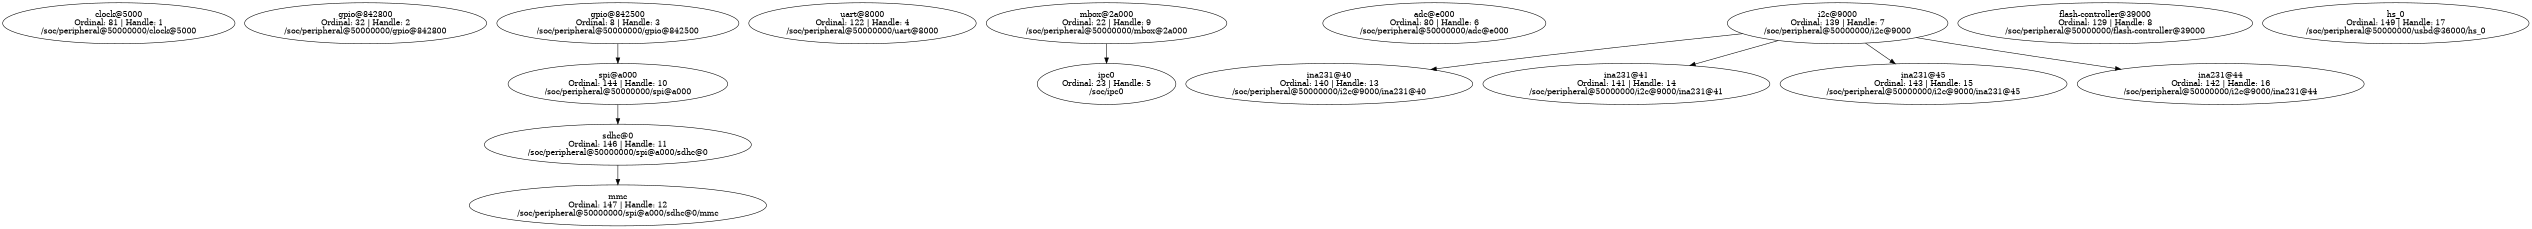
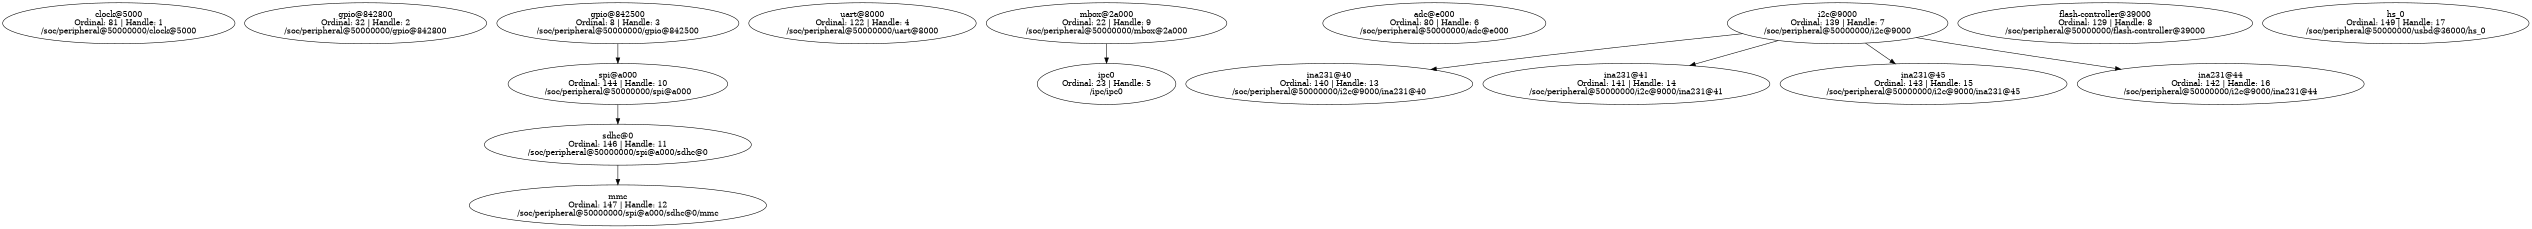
  digraph {
    n1 [label="clock@5000\nOrdinal: 81 | Handle: 1\n/soc/peripheral@50000000/clock@5000"]
    n2 [label="gpio@842800\nOrdinal: 32 | Handle: 2\n/soc/peripheral@50000000/gpio@842800"]
    n3 [label="gpio@842500\nOrdinal: 8 | Handle: 3\n/soc/peripheral@50000000/gpio@842500"]
    n4 [label="spi@a000\nOrdinal: 144 | Handle: 10\n/soc/peripheral@50000000/spi@a000"]
    n5 [label="uart@8000\nOrdinal: 122 | Handle: 4\n/soc/peripheral@50000000/uart@8000"]
-   n6 [label="ipc0\nOrdinal: 23 | Handle: 5\n/soc/ipc0"]
+   n6 [label="ipc0\nOrdinal: 23 | Handle: 5\n/ipc/ipc0"]
    n7 [label="adc@e000\nOrdinal: 80 | Handle: 6\n/soc/peripheral@50000000/adc@e000"]
    n8 [label="i2c@9000\nOrdinal: 139 | Handle: 7\n/soc/peripheral@50000000/i2c@9000"]
    n9 [label="ina231@40\nOrdinal: 140 | Handle: 13\n/soc/peripheral@50000000/i2c@9000/ina231@40"]
    n10 [label="ina231@41\nOrdinal: 141 | Handle: 14\n/soc/peripheral@50000000/i2c@9000/ina231@41"]
    n11 [label="ina231@45\nOrdinal: 143 | Handle: 15\n/soc/peripheral@50000000/i2c@9000/ina231@45"]
    n12 [label="ina231@44\nOrdinal: 142 | Handle: 16\n/soc/peripheral@50000000/i2c@9000/ina231@44"]
    n13 [label="flash-controller@39000\nOrdinal: 129 | Handle: 8\n/soc/peripheral@50000000/flash-controller@39000"]
    n14 [label="mbox@2a000\nOrdinal: 22 | Handle: 9\n/soc/peripheral@50000000/mbox@2a000"]
    n15 [label="sdhc@0\nOrdinal: 146 | Handle: 11\n/soc/peripheral@50000000/spi@a000/sdhc@0"]
    n16 [label="mmc\nOrdinal: 147 | Handle: 12\n/soc/peripheral@50000000/spi@a000/sdhc@0/mmc"]
    n17 [label="hs_0\nOrdinal: 149 | Handle: 17\n/soc/peripheral@50000000/usbd@36000/hs_0"]
    n3 -> n4
    n4 -> n15
    n8 -> n9
    n8 -> n10
    n8 -> n11
    n8 -> n12
    n14 -> n6
    n15 -> n16
  }
